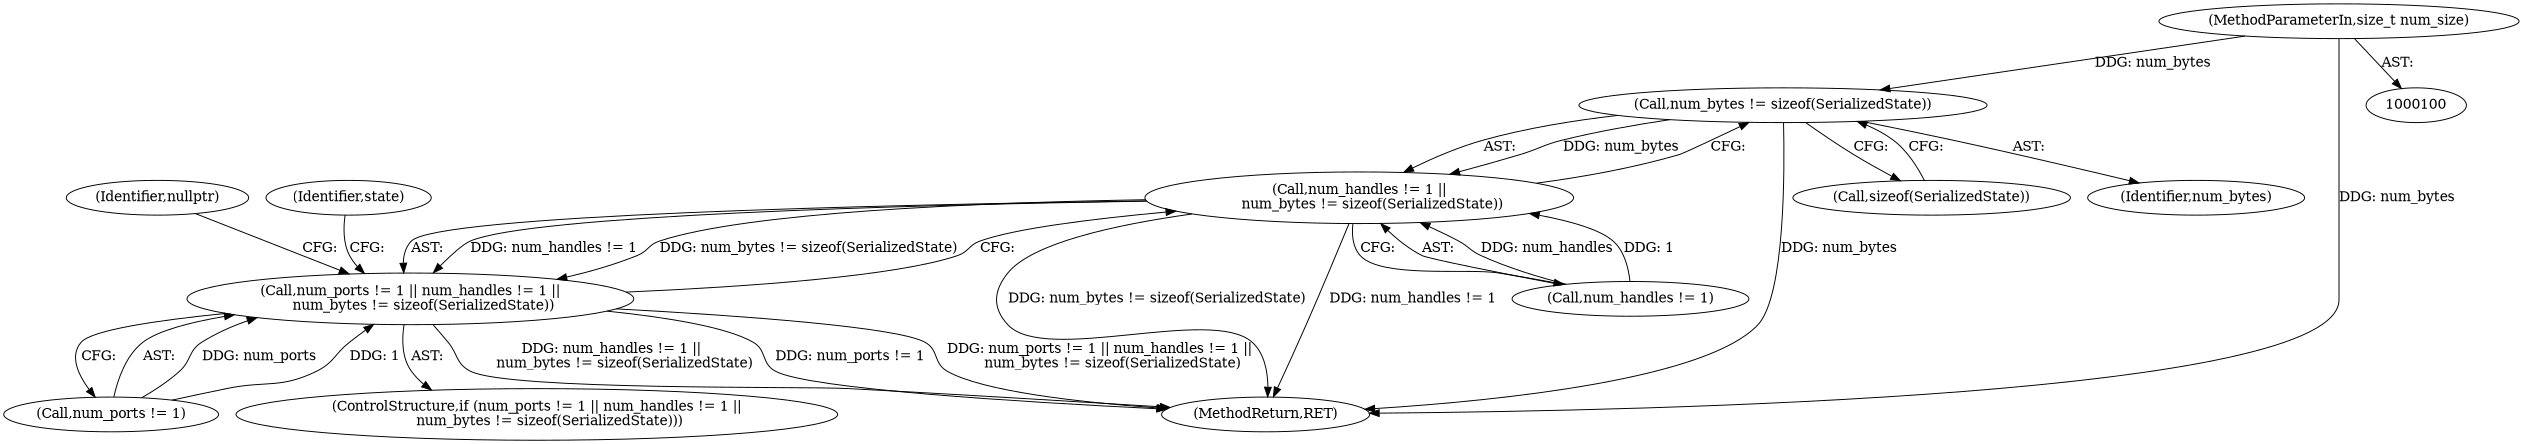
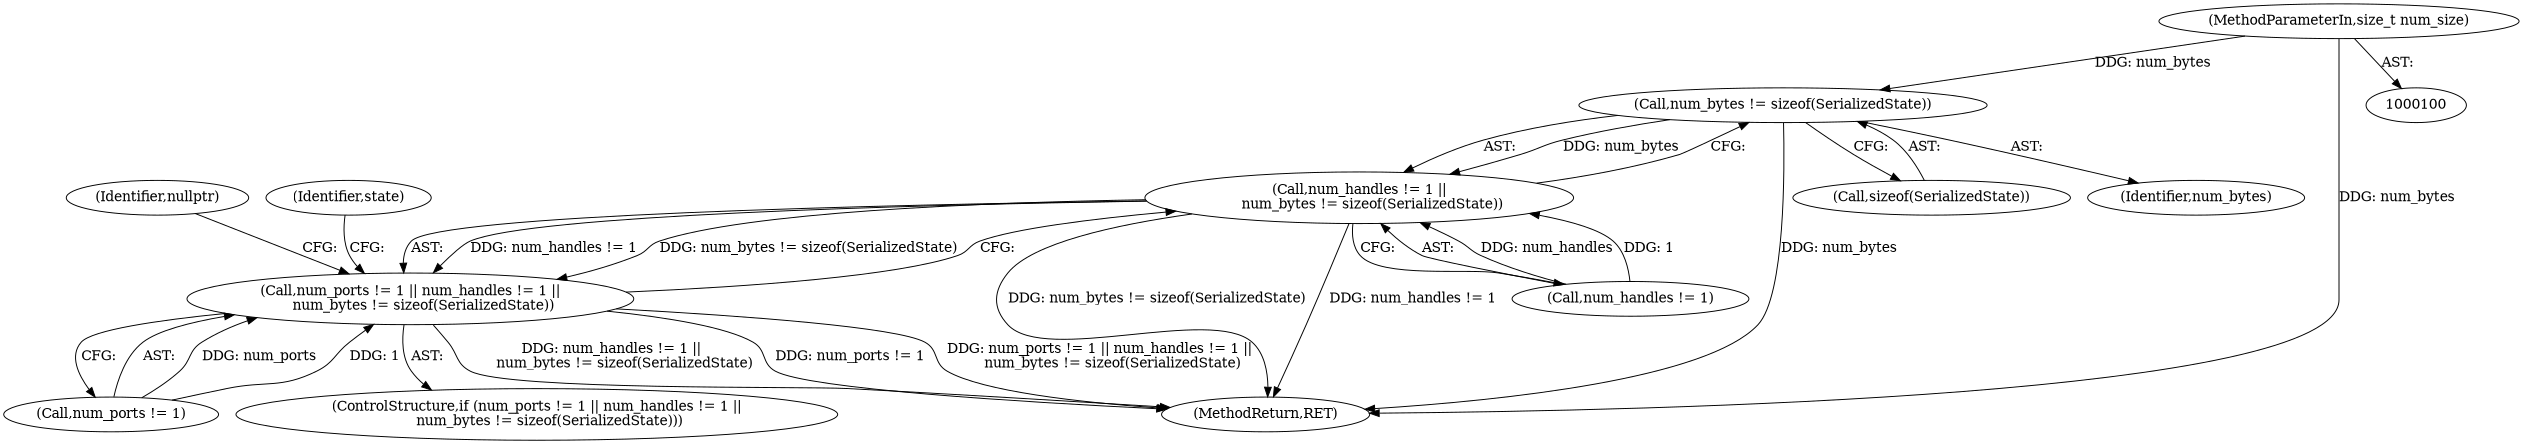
  digraph {
    n1 [label="(Call,num_bytes != sizeof(SerializedState))"]
    n2 [label="(Call,num_handles != 1 ||\n      num_bytes != sizeof(SerializedState))"]
    n3 [label="(MethodReturn,RET)"]
    n4 [label="(Call,sizeof(SerializedState))"]
    n5 [label="(Identifier,num_bytes)"]
    n6 [label="(Call,num_ports != 1 || num_handles != 1 ||\n      num_bytes != sizeof(SerializedState))"]
    n7 [label="(Call,num_handles != 1)"]
    n8 [label="(MethodParameterIn,size_t num_size)"]
    1000100
    n10 [label="(Call,num_ports != 1)"]
    n11 [label="(ControlStructure,if (num_ports != 1 || num_handles != 1 ||\n      num_bytes != sizeof(SerializedState)))"]
    n12 [label="(Identifier,nullptr)"]
    n13 [label="(Identifier,state)"]
    n1 -> n2 [label="AST: "]
    n1 -> n2 [label="DDG: num_bytes"]
    n1 -> n3 [label="DDG: num_bytes"]
    n1 -> n4 [label="CFG: "]
    n1 -> n5 [label="AST: "]
    n2 -> n1 [label="CFG: "]
    n2 -> n3 [label="DDG: num_bytes != sizeof(SerializedState)"]
    n2 -> n3 [label="DDG: num_handles != 1"]
    n2 -> n6 [label="AST: "]
    n2 -> n6 [label="DDG: num_handles != 1"]
    n2 -> n6 [label="DDG: num_bytes != sizeof(SerializedState)"]
    n2 -> n7 [label="CFG: "]
-   n4 -> n1 [label="CFG: "]
+   n4 -> n1 [label="AST: "]
    n6 -> n2 [label="CFG: "]
    n6 -> n3 [label="DDG: num_handles != 1 ||\n      num_bytes != sizeof(SerializedState)"]
    n6 -> n3 [label="DDG: num_ports != 1"]
    n6 -> n3 [label="DDG: num_ports != 1 || num_handles != 1 ||\n      num_bytes != sizeof(SerializedState)"]
    n6 -> n10 [label="CFG: "]
    n6 -> n11 [label="AST: "]
    n7 -> n2 [label="AST: "]
    n7 -> n2 [label="DDG: num_handles"]
    n7 -> n2 [label="DDG: 1"]
    n8 -> n1 [label="DDG: num_bytes"]
    n8 -> n3 [label="DDG: num_bytes"]
    n8 -> 1000100 [label="AST: "]
    n10 -> n6 [label="AST: "]
    n10 -> n6 [label="DDG: num_ports"]
    n10 -> n6 [label="DDG: 1"]
    n12 -> n6 [label="CFG: "]
    n13 -> n6 [label="CFG: "]
  }
